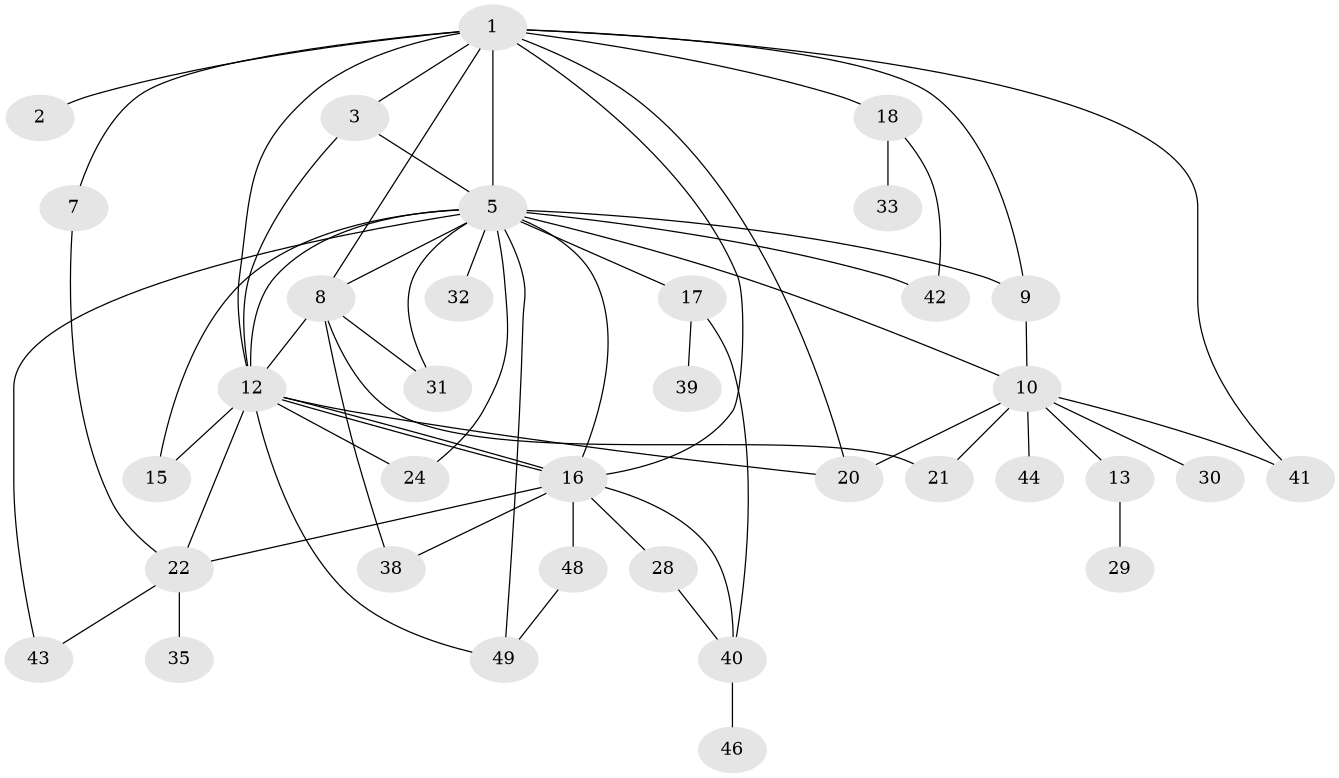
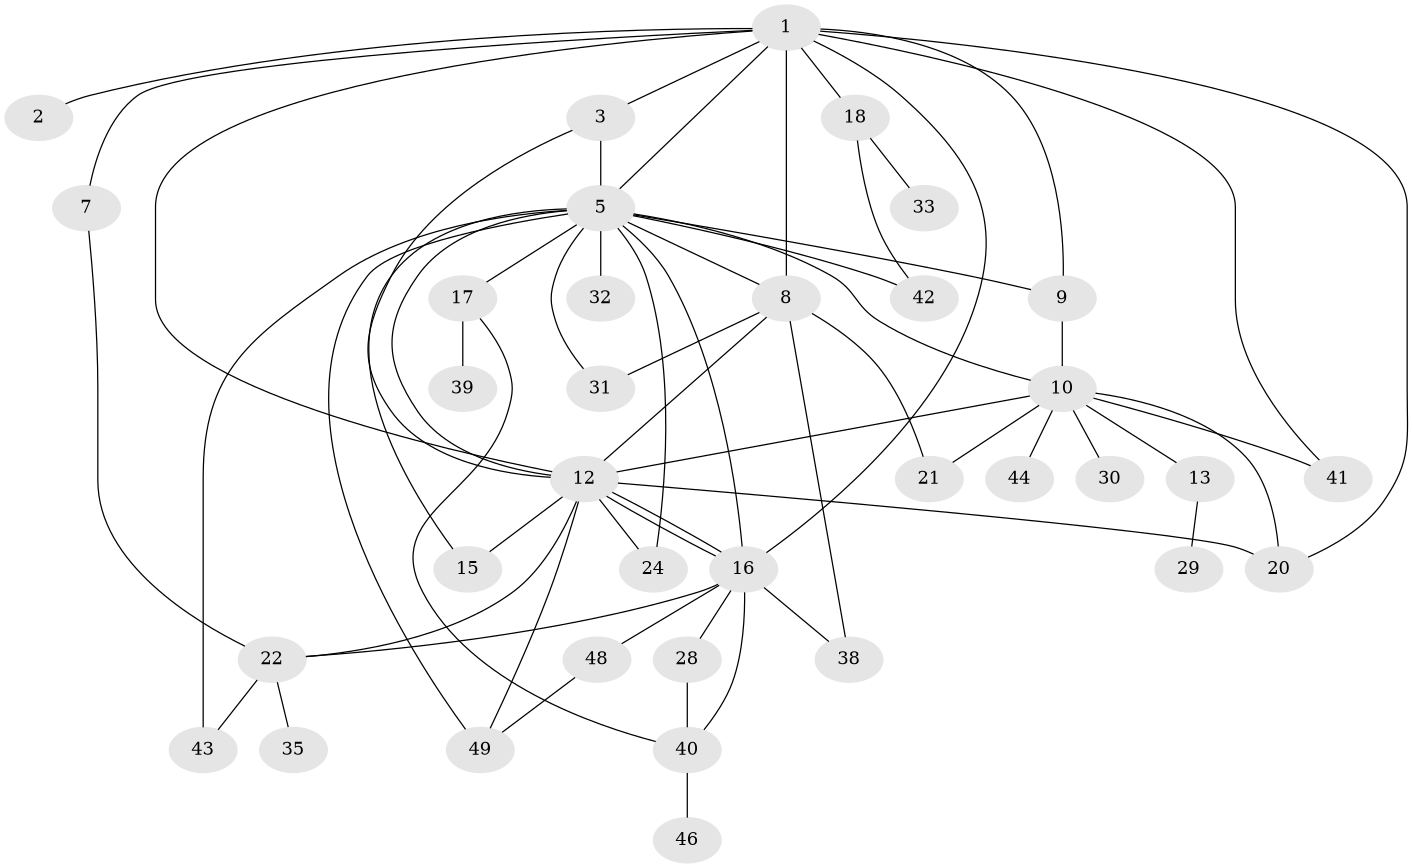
  graph {
    node [color=gray90 style=filled]
    1 [super="+4"]
    2
    3 [super="+37"]
    5 [super="+6"]
    7
    8 [super="+45"]
    9
    12 [super="+14"]
    16 [super="+25"]
    18 [super="+23"]
    20
    41
    10 [super="+19"]
    15 [super="+27"]
    17 [super="+26"]
    24
    31 [super="+34"]
    32
    42
    43
    49
    22 [super="+36"]
    21
    38
    28
    40
    48
    33 [super="+50"]
    13
    30
    44
    39
    35 [super="+47"]
    29
    46
    1 -- 2
    1 -- 3
    1 -- 5
    1 -- 7
    1 -- 8
    1 -- 9
    1 -- 12
    1 -- 16
    1 -- 18
    1 -- 20
    1 -- 41
    3 -- 5
    3 -- 12
    5 -- 8
    5 -- 9
    5 -- 12 [weight=2]
    5 -- 16
    5 -- 10
    5 -- 15
    5 -- 17
    5 -- 24
    5 -- 31
    5 -- 32
    5 -- 42
    5 -- 43
    5 -- 49
    7 -- 22
    8 -- 12
    8 -- 31
    8 -- 21
    8 -- 38
    9 -- 10
    12 -- 16 [weight=2]
    12 -- 16
    12 -- 20
    12 -- 15 [weight=2]
    12 -- 24
    12 -- 49
    12 -- 22
    16 -- 22
    16 -- 38
    16 -- 28
    16 -- 40
    16 -- 48
    18 -- 42
    18 -- 33
+   10 -- 12
    10 -- 20
    10 -- 41
    10 -- 21
    10 -- 13
    10 -- 30
    10 -- 44
    17 -- 40
    17 -- 39
    22 -- 43
    22 -- 35
    28 -- 40
    40 -- 46
    48 -- 49
    13 -- 29
  }
